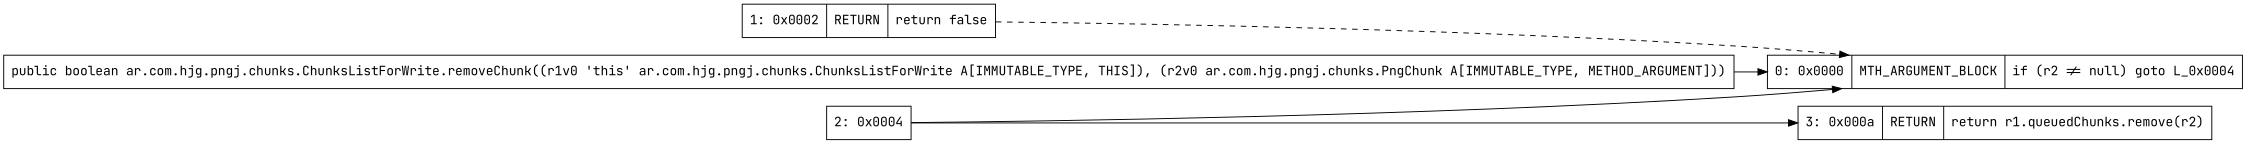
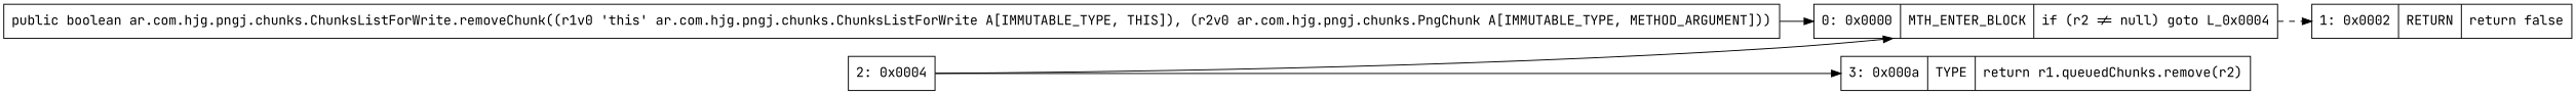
  digraph {
    fontname="JetBrains Mono"
    rankdir=LR
    node [fontname="JetBrains Mono" shape=record]
    edge [fontname="JetBrains Mono"]
-   n1 [label="{0\:\ 0x0000|MTH_ARGUMENT_BLOCK\l|if (r2 != null) goto L_0x0004\l}"]
+   n1 [label="{0\:\ 0x0000|MTH_ENTER_BLOCK\l|if (r2 != null) goto L_0x0004\l}"]
    n2 [label="{1\:\ 0x0002|RETURN\l|return false\l}"]
    n3 [label="{2\:\ 0x0004}"]
-   n4 [label="{3\:\ 0x000a|RETURN\l|return r1.queuedChunks.remove(r2)\l}"]
+   n4 [label="{3\:\ 0x000a|TYPE\l|return r1.queuedChunks.remove(r2)\l}"]
    n5 [label="{public boolean ar.com.hjg.pngj.chunks.ChunksListForWrite.removeChunk((r1v0 'this' ar.com.hjg.pngj.chunks.ChunksListForWrite A[IMMUTABLE_TYPE, THIS]), (r2v0 ar.com.hjg.pngj.chunks.PngChunk A[IMMUTABLE_TYPE, METHOD_ARGUMENT])) }"]
-   n2 -> n1 [style=dashed]
+   n1 -> n2 [style=dashed]
    n3 -> n1
    n3 -> n4
    n5 -> n1
  }
